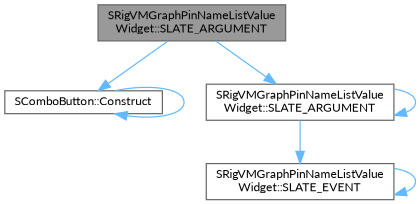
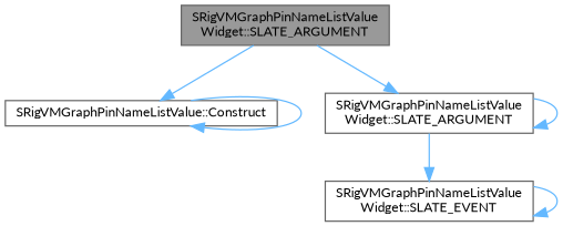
  digraph {
    rankdir=TB
    fontname=Lato
    node [color=grey40 fillcolor=white fontname=Lato fontsize=10 shape=box style=filled]
    edge [color=steelblue1 fontname=Lato fontsize=10 labelfontname=Helvetica labelfontsize=10 style=solid]
    n1 [color=gray40 fillcolor=grey60 fontcolor=black height=0.2 label="SRigVMGraphPinNameListValue\lWidget::SLATE_ARGUMENT" width=0.4]
-   n2 [height=0.2 label="SComboButton::Construct" width=0.4]
+   n2 [height=0.2 label="SRigVMGraphPinNameListValue::Construct" width=0.4]
    n3 [height=0.2 label="SRigVMGraphPinNameListValue\lWidget::SLATE_ARGUMENT" width=0.4]
    n4 [height=0.2 label="SRigVMGraphPinNameListValue\lWidget::SLATE_EVENT" width=0.4]
    n1 -> n2
    n1 -> n3
    n2 -> n2
    n3 -> n3
    n3 -> n4
    n4 -> n4
  }
